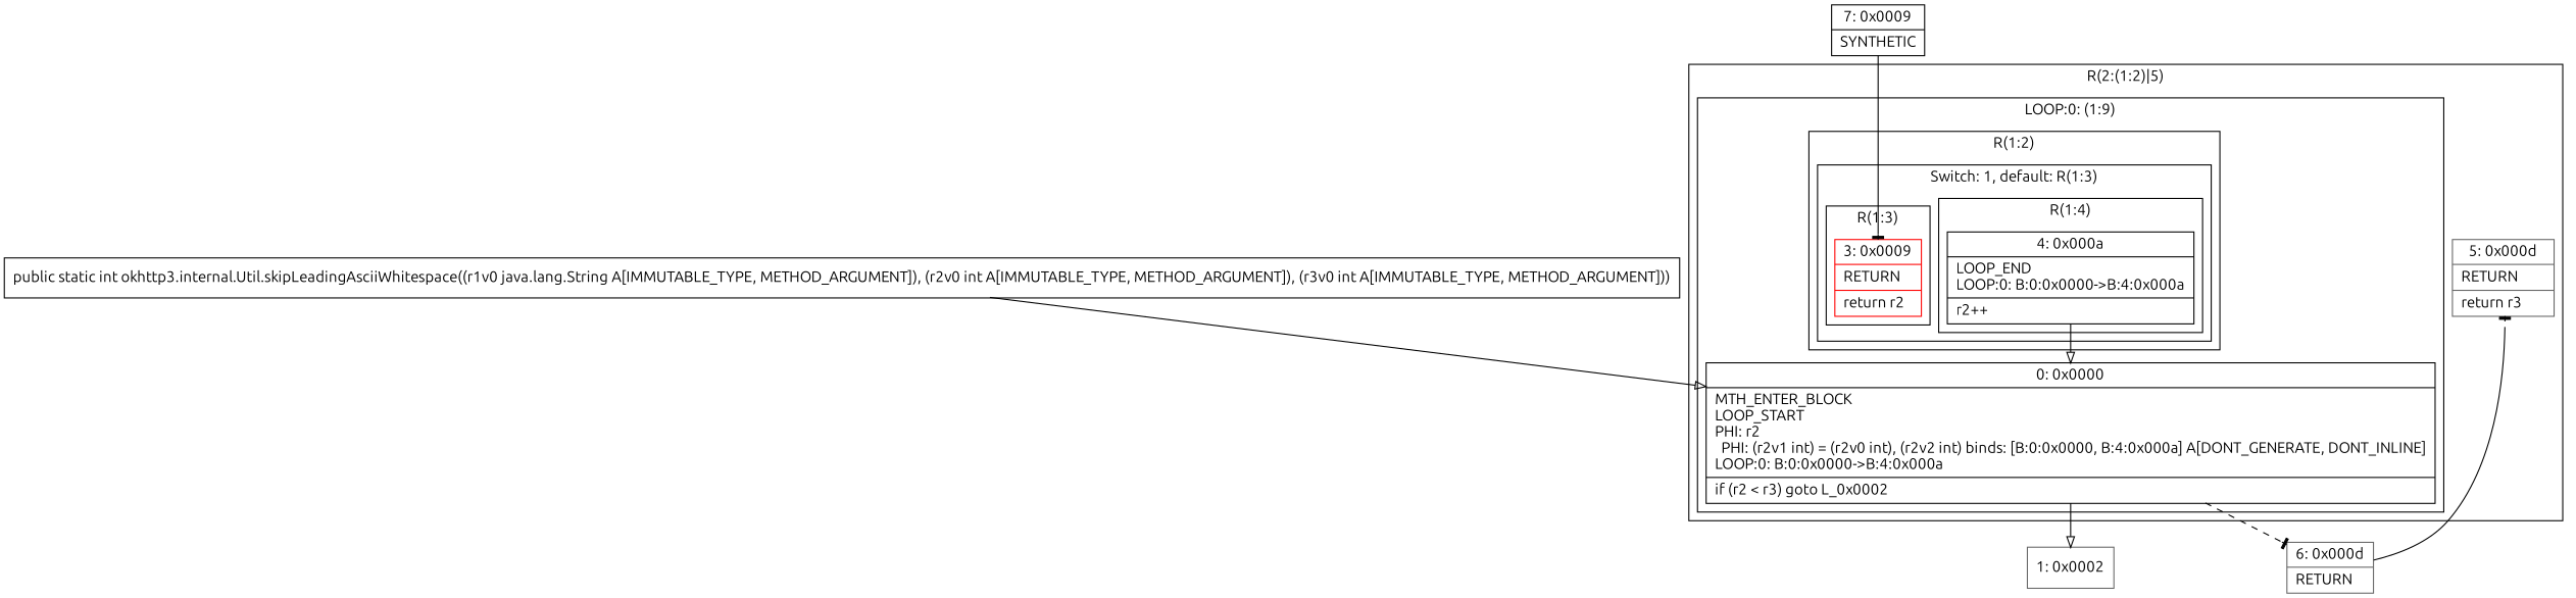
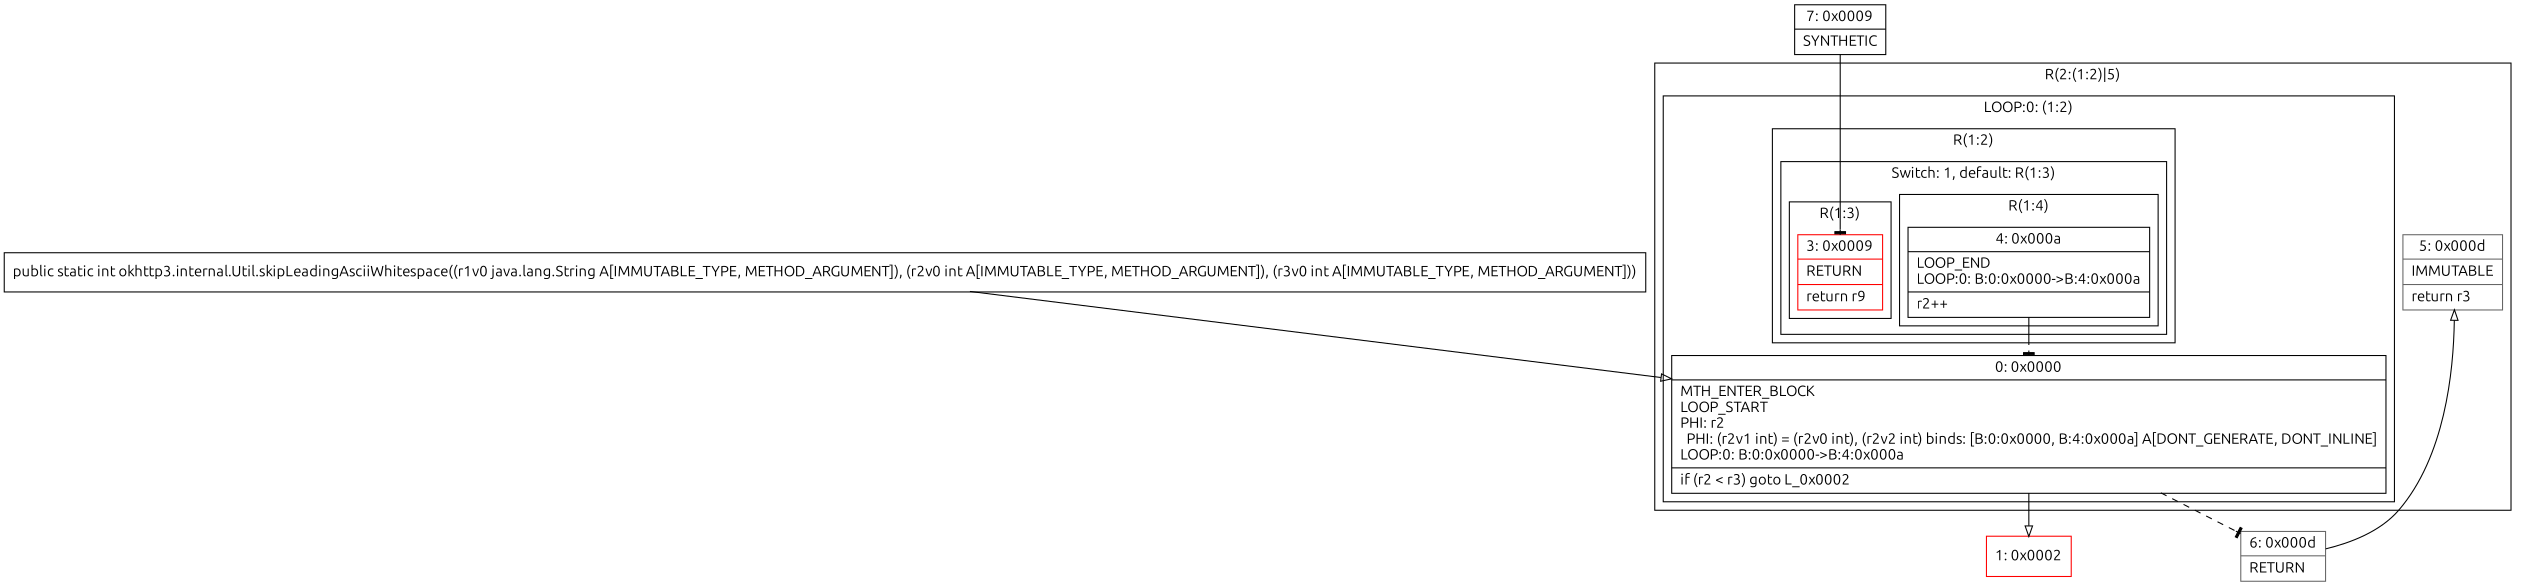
  digraph {
    fontname=Ubuntu
    node [color=black fontname=Ubuntu shape=record]
    edge [arrowhead=onormal fontname=Ubuntu]
    n1 [label="{4\:\ 0x000a|LOOP_END\lLOOP:0: B:0:0x0000\-\>B:4:0x000a\l|r2++\l}"]
-   n2 [color=red label="{3\:\ 0x0009|RETURN\l|return r2\l}"]
+   n2 [color=red label="{3\:\ 0x0009|RETURN\l|return r9\l}"]
    n3 [label="{0\:\ 0x0000|MTH_ENTER_BLOCK\lLOOP_START\lPHI: r2 \l  PHI: (r2v1 int) = (r2v0 int), (r2v2 int) binds: [B:0:0x0000, B:4:0x000a] A[DONT_GENERATE, DONT_INLINE]\lLOOP:0: B:0:0x0000\-\>B:4:0x000a\l|if (r2 \< r3) goto L_0x0002\l}"]
-   n4 [color=gray40 label="{5\:\ 0x000d|RETURN\l|return r3\l}"]
-   n5 [color=gray40 label="{1\:\ 0x0002}"]
+   n4 [color=gray40 label="{5\:\ 0x000d|IMMUTABLE\l|return r3\l}"]
+   n5 [color=red label="{1\:\ 0x0002}"]
    n6 [color=gray40 label="{6\:\ 0x000d|RETURN\l}"]
    n7 [label="{7\:\ 0x0009|SYNTHETIC\l}"]
    n8 [label="{public static int okhttp3.internal.Util.skipLeadingAsciiWhitespace((r1v0 java.lang.String A[IMMUTABLE_TYPE, METHOD_ARGUMENT]), (r2v0 int A[IMMUTABLE_TYPE, METHOD_ARGUMENT]), (r3v0 int A[IMMUTABLE_TYPE, METHOD_ARGUMENT])) }"]
    subgraph cluster_1 {
      label="R(2:(1:2)|5)"
      n4
      subgraph cluster_2 {
-       label="LOOP:0: (1:9)"
+       label="LOOP:0: (1:2)"
        n3
        subgraph cluster_3 {
          label="R(1:2)"
          subgraph cluster_4 {
            label="Switch: 1, default: R(1:3)"
            subgraph cluster_5 {
              label="R(1:4)"
              n1
            }
            subgraph cluster_6 {
              label="R(1:3)"
              n2
            }
          }
        }
      }
    }
-   n1 -> n3
+   n1 -> n3 [arrowhead=tee]
    n3 -> n5
    n3 -> n6 [arrowhead=tee style=dashed]
-   n6 -> n4 [arrowhead=tee]
+   n6 -> n4
    n7 -> n2 [arrowhead=tee]
    n8 -> n3
  }
